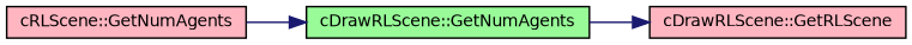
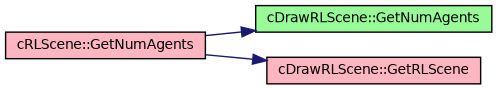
  digraph {
    rankdir=LR
    node [color=black fillcolor=lightpink fontname=Helvetica fontsize=10 shape=box style=filled]
    edge [color=midnightblue fontname=Helvetica fontsize=10 labelfontname=Helvetica labelfontsize=10 style=solid]
    n1 [fillcolor=palegreen fontcolor=black height=0.2 label="cDrawRLScene::GetNumAgents" width=0.4]
    n2 [height=0.2 label="cDrawRLScene::GetRLScene" width=0.4]
    n3 [height=0.2 label="cRLScene::GetNumAgents" width=0.4]
-   n1 -> n2
+   n3 -> n2
    n3 -> n1
  }
